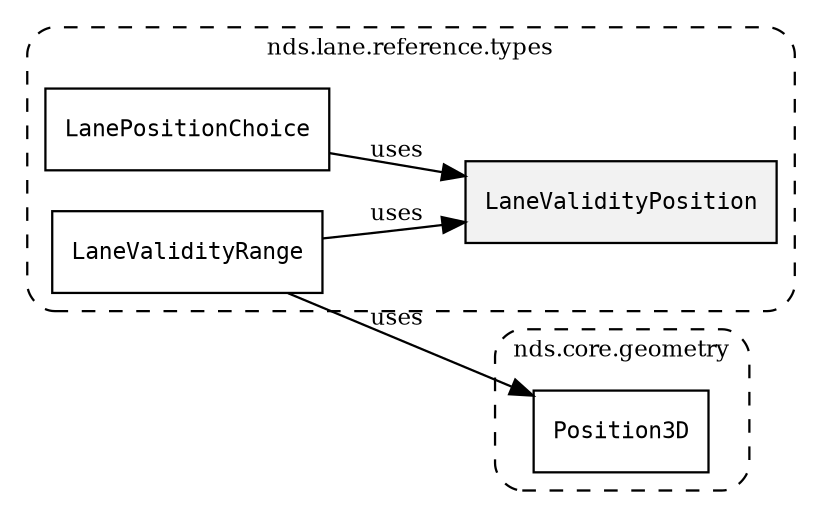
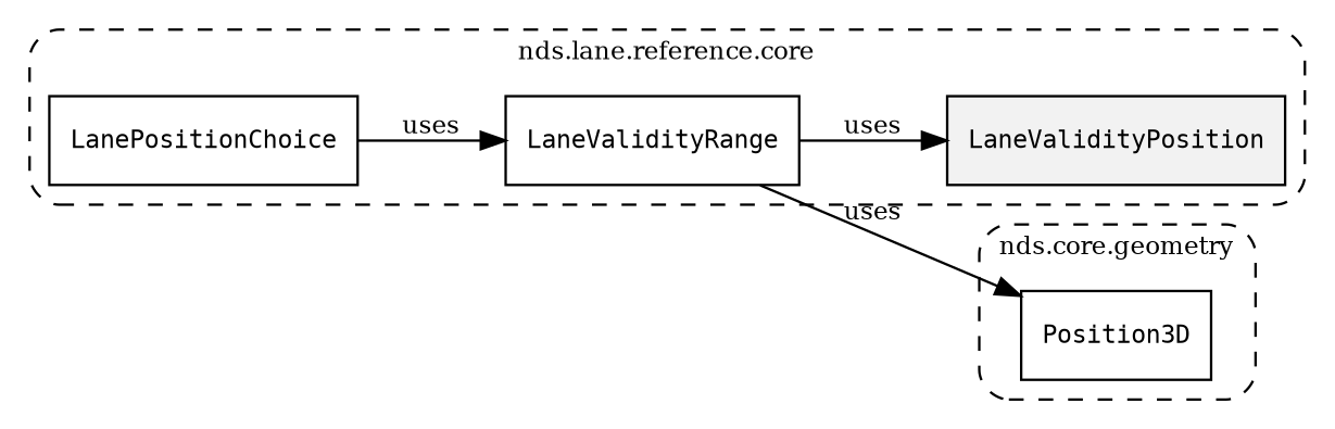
  digraph {
    fontname="DejaVu Serif"
    fontsize=10
    rankdir=LR
    node [fontname="DejaVu Serif" fontsize=10 shape=box]
    edge [fontname="DejaVu Serif" fontsize=10]
    n1 [fillcolor="#0000000D" label=<<font face="monospace"><table align="center" border="0" cellspacing="0" cellpadding="0"><tr><td href="../../../content/packages/nds.lane.reference.types.html#Structure-LaneValidityPosition" title="Structure defined in nds.lane.reference.types">LaneValidityPosition</td></tr></table></font>> style=filled]
    n2 [label=<<font face="monospace"><table align="center" border="0" cellspacing="0" cellpadding="0"><tr><td href="../../../content/packages/nds.lane.reference.types.html#Choice-LanePositionChoice" title="Choice defined in nds.lane.reference.types">LanePositionChoice</td></tr></table></font>>]
    n3 [label=<<font face="monospace"><table align="center" border="0" cellspacing="0" cellpadding="0"><tr><td href="../../../content/packages/nds.lane.reference.types.html#Structure-LaneValidityRange" title="Structure defined in nds.lane.reference.types">LaneValidityRange</td></tr></table></font>>]
    n4 [label=<<font face="monospace"><table align="center" border="0" cellspacing="0" cellpadding="0"><tr><td href="../../../content/packages/nds.core.geometry.html#Structure-Position3D" title="Structure defined in nds.core.geometry">Position3D</td></tr></table></font>>]
    subgraph cluster_1 {
-     label="nds.lane.reference.types"
+     label="nds.lane.reference.core"
      style="dashed, rounded"
      n1
      n2
      n3
    }
    subgraph cluster_2 {
      label="nds.core.geometry"
      style="dashed, rounded"
      n4
    }
-   n2 -> n1 [label=uses]
+   n2 -> n3 [label=uses]
    n3 -> n1 [label=uses]
    n3 -> n4 [label=uses]
  }
